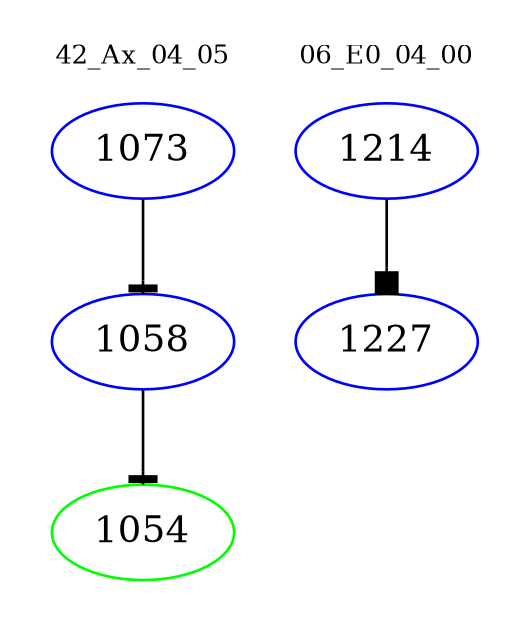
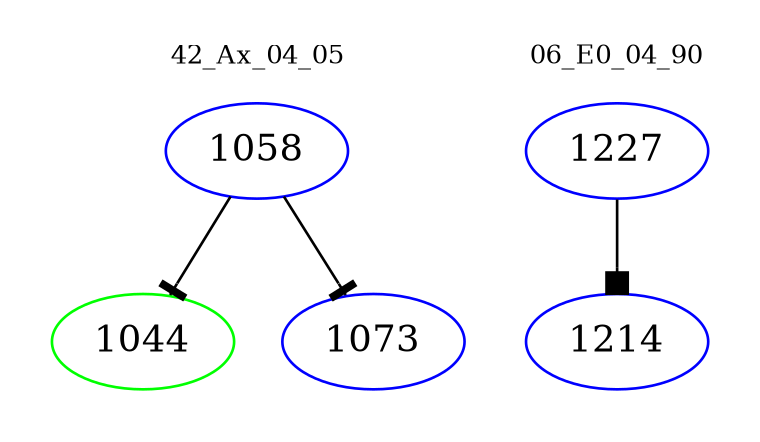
  digraph {
    node [color=blue]
    edge [arrowhead=tee color=black]
    n1 [label=1058]
-   n2 [color=green label=1054]
+   n2 [color=green label=1044]
    n3 [label=1073]
    n4 [label=1227]
    n5 [label=1214]
    subgraph cluster_1 {
      color=white
      fontsize=10
      label="42_Ax_04_05"
      n1
      n2
      n3
    }
    subgraph cluster_2 {
      color=white
      fontsize=10
-     label="06_E0_04_00"
+     label="06_E0_04_90"
      n4
      n5
    }
    n1 -> n2
-   n3 -> n1
-   n5 -> n4 [arrowhead=box]
+   n1 -> n3
+   n4 -> n5 [arrowhead=box]
  }
